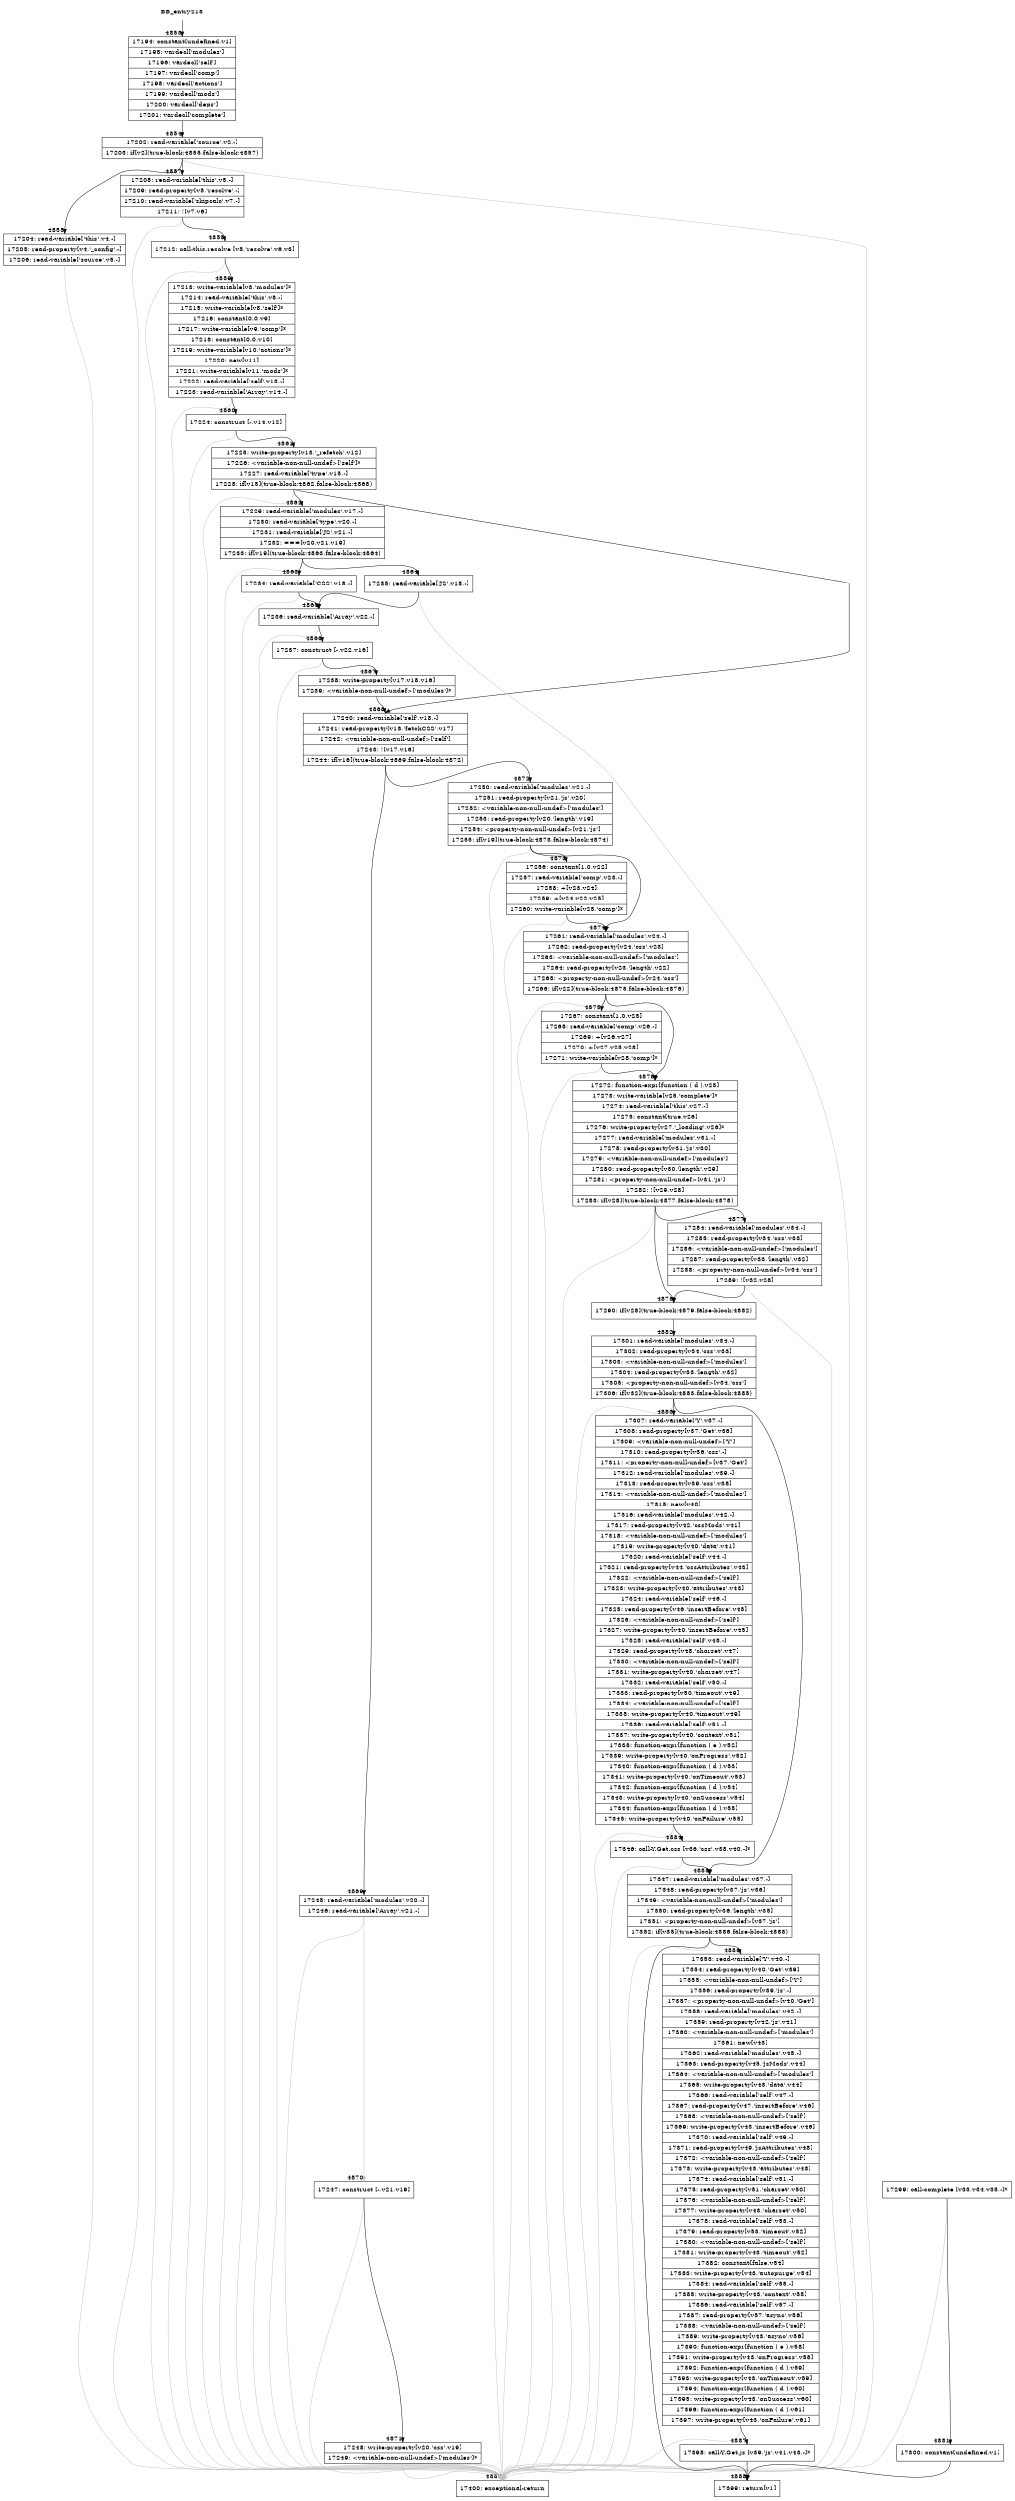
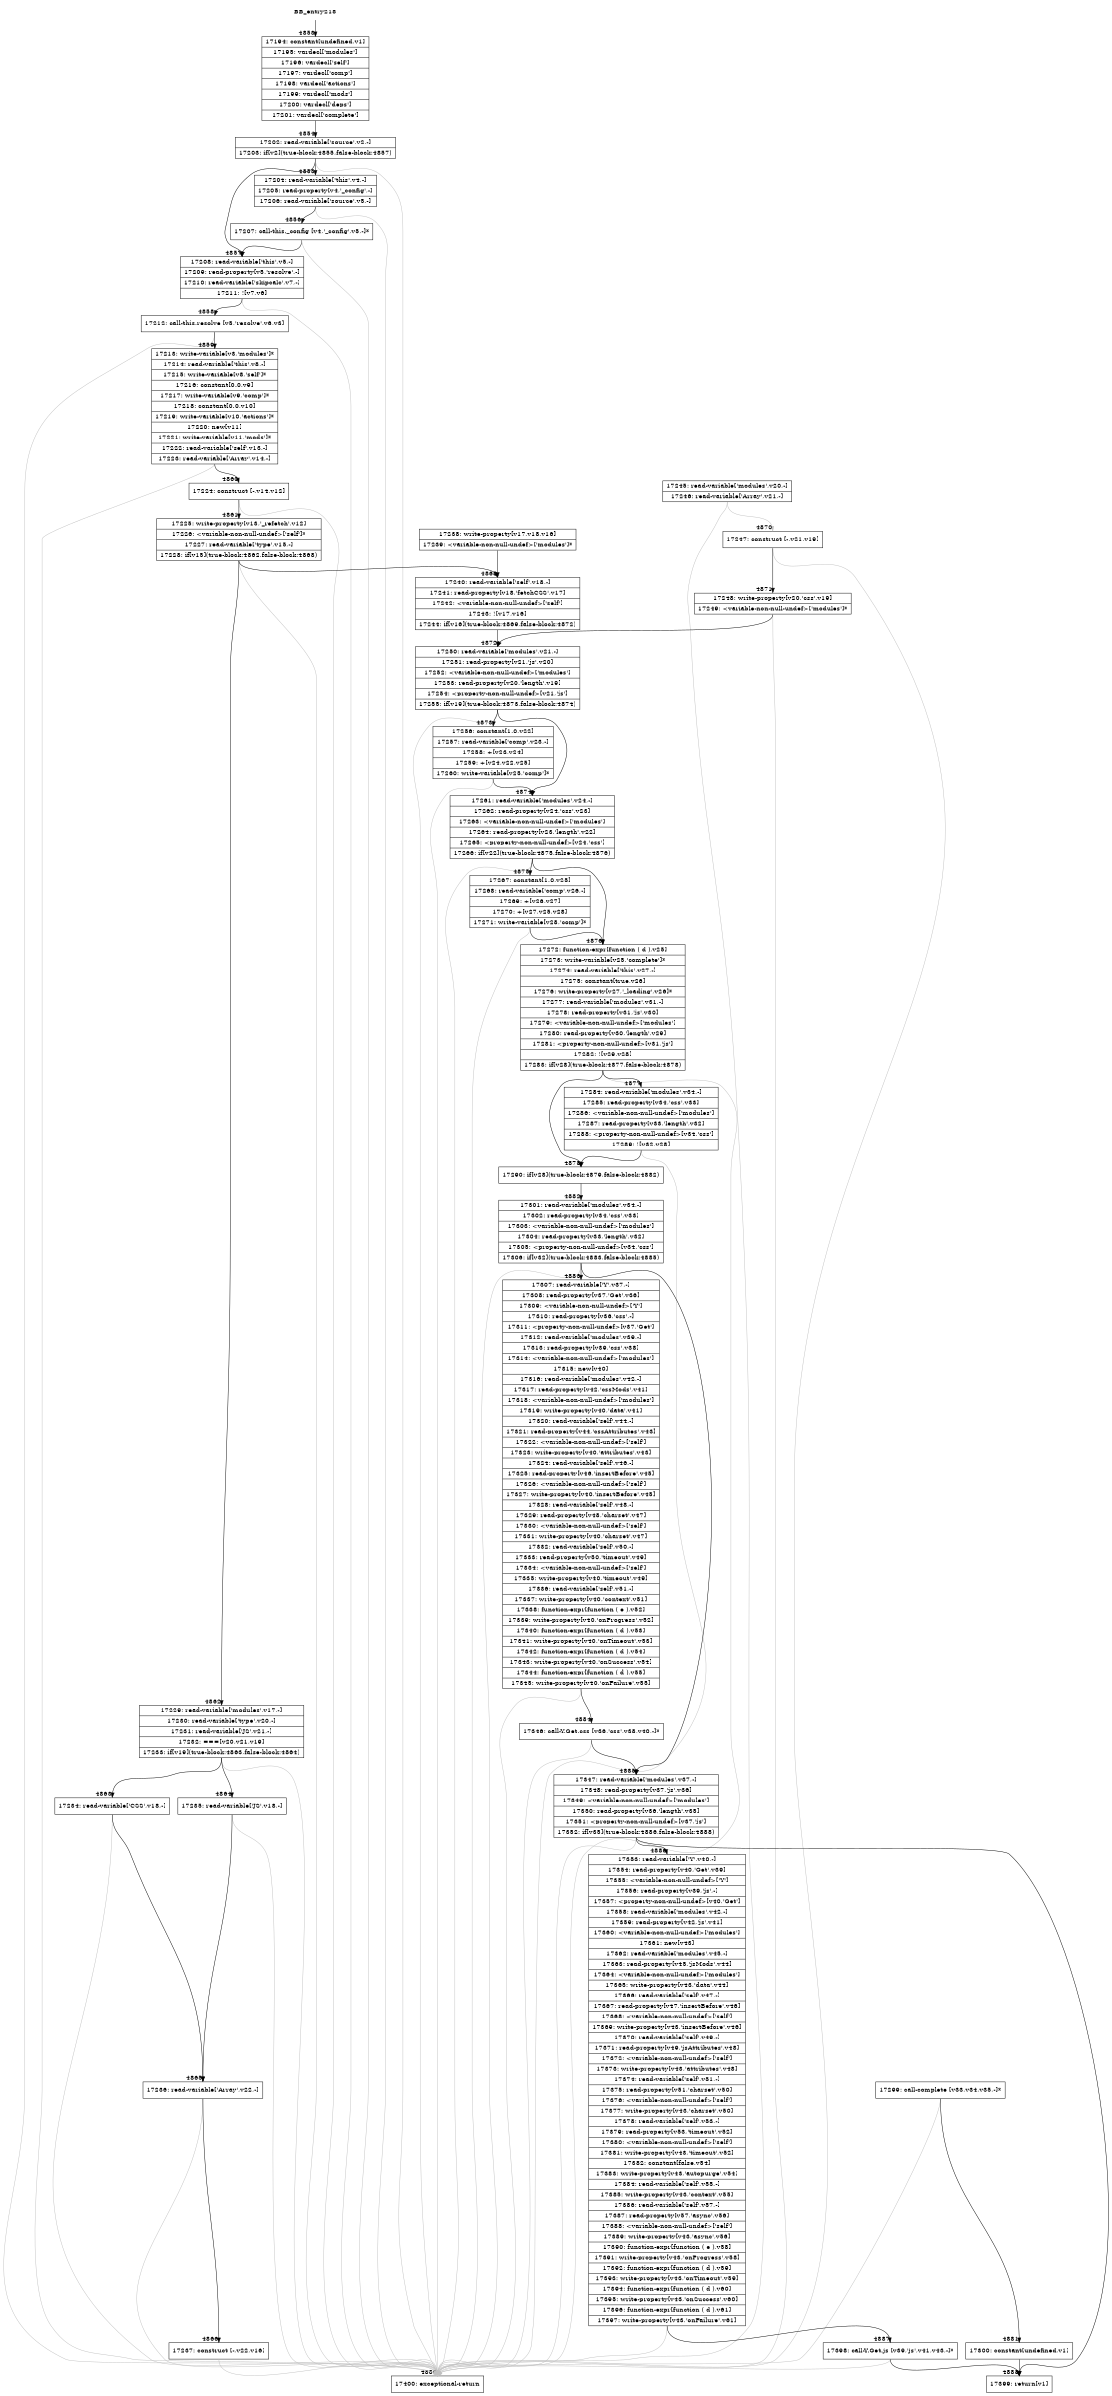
  digraph {
    rankdir=TD
    node [shape=record]
    edge [headport=n tailport=s]
    n1 [label=BB_entry218 shape=none]
    n2 [label="{17194: constant[undefined,v1]|17195: vardecl['modules']|17196: vardecl['self']|17197: vardecl['comp']|17198: vardecl['actions']|17199: vardecl['mods']|17200: vardecl['deps']|17201: vardecl['complete']}"]
    n3 [label="{17202: read-variable['source',v2,-]|17203: if[v2](true-block:4855,false-block:4857)}"]
    n4 [label="{17204: read-variable['this',v4,-]|17205: read-property[v4,'_config',-]|17206: read-variable['source',v5,-]}"]
    n5 [label="{17208: read-variable['this',v5,-]|17209: read-property[v5,'resolve',-]|17210: read-variable['skipcalc',v7,-]|17211: ![v7,v6]}"]
    n6 [label="{17400: exceptional-return}"]
+   n7 [label="{17207: call-this._config [v4,'_config',v5,-]*}"]
    n8 [label="{17212: call-this.resolve [v5,'resolve',v6,v3]}"]
    n9 [label="{17213: write-variable[v3,'modules']*|17214: read-variable['this',v8,-]|17215: write-variable[v8,'self']*|17216: constant[0.0,v9]|17217: write-variable[v9,'comp']*|17218: constant[0.0,v10]|17219: write-variable[v10,'actions']*|17220: new[v11]|17221: write-variable[v11,'mods']*|17222: read-variable['self',v13,-]|17223: read-variable['Array',v14,-]}"]
    n10 [label="{17224: construct [-,v14,v12]}"]
    n11 [label="{17225: write-property[v13,'_refetch',v12]|17226: \<variable-non-null-undef\>['self']*|17227: read-variable['type',v15,-]|17228: if[v15](true-block:4862,false-block:4868)}"]
    n12 [label="{17229: read-variable['modules',v17,-]|17230: read-variable['type',v20,-]|17231: read-variable['JS',v21,-]|17232: ===[v20,v21,v19]|17233: if[v19](true-block:4863,false-block:4864)}"]
    n13 [label="{17240: read-variable['self',v18,-]|17241: read-property[v18,'fetchCSS',v17]|17242: \<variable-non-null-undef\>['self']|17243: ![v17,v16]|17244: if[v16](true-block:4869,false-block:4872)}"]
    n14 [label="{17234: read-variable['CSS',v18,-]}"]
    n15 [label="{17235: read-variable['JS',v18,-]}"]
    n16 [label="{17245: read-variable['modules',v20,-]|17246: read-variable['Array',v21,-]}"]
    n17 [label="{17250: read-variable['modules',v21,-]|17251: read-property[v21,'js',v20]|17252: \<variable-non-null-undef\>['modules']|17253: read-property[v20,'length',v19]|17254: \<property-non-null-undef\>[v21,'js']|17255: if[v19](true-block:4873,false-block:4874)}"]
    n18 [label="{17236: read-variable['Array',v22,-]}"]
    n19 [label="{17247: construct [-,v21,v19]}"]
    n20 [label="{17256: constant[1.0,v22]|17257: read-variable['comp',v23,-]|17258: +[v23,v24]|17259: +[v24,v22,v25]|17260: write-variable[v25,'comp']*}"]
    n21 [label="{17261: read-variable['modules',v24,-]|17262: read-property[v24,'css',v23]|17263: \<variable-non-null-undef\>['modules']|17264: read-property[v23,'length',v22]|17265: \<property-non-null-undef\>[v24,'css']|17266: if[v22](true-block:4875,false-block:4876)}"]
    n22 [label="{17237: construct [-,v22,v16]}"]
    n23 [label="{17238: write-property[v17,v18,v16]|17239: \<variable-non-null-undef\>['modules']*}"]
    n24 [label="{17248: write-property[v20,'css',v19]|17249: \<variable-non-null-undef\>['modules']*}"]
    n25 [label="{17267: constant[1.0,v25]|17268: read-variable['comp',v26,-]|17269: +[v26,v27]|17270: +[v27,v25,v28]|17271: write-variable[v28,'comp']*}"]
    n26 [label="{17272: function-expr[function ( d ),v25]|17273: write-variable[v25,'complete']*|17274: read-variable['this',v27,-]|17275: constant[true,v26]|17276: write-property[v27,'_loading',v26]*|17277: read-variable['modules',v31,-]|17278: read-property[v31,'js',v30]|17279: \<variable-non-null-undef\>['modules']|17280: read-property[v30,'length',v29]|17281: \<property-non-null-undef\>[v31,'js']|17282: ![v29,v28]|17283: if[v28](true-block:4877,false-block:4878)}"]
    n27 [label="{17290: if[v28](true-block:4879,false-block:4882)}"]
    n28 [label="{17284: read-variable['modules',v34,-]|17285: read-property[v34,'css',v33]|17286: \<variable-non-null-undef\>['modules']|17287: read-property[v33,'length',v32]|17288: \<property-non-null-undef\>[v34,'css']|17289: ![v32,v28]}"]
    n29 [label="{17301: read-variable['modules',v34,-]|17302: read-property[v34,'css',v33]|17303: \<variable-non-null-undef\>['modules']|17304: read-property[v33,'length',v32]|17305: \<property-non-null-undef\>[v34,'css']|17306: if[v32](true-block:4883,false-block:4885)}"]
    n30 [label="{17307: read-variable['Y',v37,-]|17308: read-property[v37,'Get',v36]|17309: \<variable-non-null-undef\>['Y']|17310: read-property[v36,'css',-]|17311: \<property-non-null-undef\>[v37,'Get']|17312: read-variable['modules',v39,-]|17313: read-property[v39,'css',v38]|17314: \<variable-non-null-undef\>['modules']|17315: new[v40]|17316: read-variable['modules',v42,-]|17317: read-property[v42,'cssMods',v41]|17318: \<variable-non-null-undef\>['modules']|17319: write-property[v40,'data',v41]|17320: read-variable['self',v44,-]|17321: read-property[v44,'cssAttributes',v43]|17322: \<variable-non-null-undef\>['self']|17323: write-property[v40,'attributes',v43]|17324: read-variable['self',v46,-]|17325: read-property[v46,'insertBefore',v45]|17326: \<variable-non-null-undef\>['self']|17327: write-property[v40,'insertBefore',v45]|17328: read-variable['self',v48,-]|17329: read-property[v48,'charset',v47]|17330: \<variable-non-null-undef\>['self']|17331: write-property[v40,'charset',v47]|17332: read-variable['self',v50,-]|17333: read-property[v50,'timeout',v49]|17334: \<variable-non-null-undef\>['self']|17335: write-property[v40,'timeout',v49]|17336: read-variable['self',v51,-]|17337: write-property[v40,'context',v51]|17338: function-expr[function ( e ),v52]|17339: write-property[v40,'onProgress',v52]|17340: function-expr[function ( d ),v53]|17341: write-property[v40,'onTimeout',v53]|17342: function-expr[function ( d ),v54]|17343: write-property[v40,'onSuccess',v54]|17344: function-expr[function ( d ),v55]|17345: write-property[v40,'onFailure',v55]}"]
    n31 [label="{17347: read-variable['modules',v37,-]|17348: read-property[v37,'js',v36]|17349: \<variable-non-null-undef\>['modules']|17350: read-property[v36,'length',v35]|17351: \<property-non-null-undef\>[v37,'js']|17352: if[v35](true-block:4886,false-block:4888)}"]
    n32 [label="{17299: call-complete [v33,v34,v35,-]*}"]
    n33 [label="{17300: constant[undefined,v1]}"]
    n34 [label="{17346: call-Y.Get.css [v36,'css',v38,v40,-]*}"]
    n35 [label="{17399: return[v1]}"]
    n36 [label="{17353: read-variable['Y',v40,-]|17354: read-property[v40,'Get',v39]|17355: \<variable-non-null-undef\>['Y']|17356: read-property[v39,'js',-]|17357: \<property-non-null-undef\>[v40,'Get']|17358: read-variable['modules',v42,-]|17359: read-property[v42,'js',v41]|17360: \<variable-non-null-undef\>['modules']|17361: new[v43]|17362: read-variable['modules',v45,-]|17363: read-property[v45,'jsMods',v44]|17364: \<variable-non-null-undef\>['modules']|17365: write-property[v43,'data',v44]|17366: read-variable['self',v47,-]|17367: read-property[v47,'insertBefore',v46]|17368: \<variable-non-null-undef\>['self']|17369: write-property[v43,'insertBefore',v46]|17370: read-variable['self',v49,-]|17371: read-property[v49,'jsAttributes',v48]|17372: \<variable-non-null-undef\>['self']|17373: write-property[v43,'attributes',v48]|17374: read-variable['self',v51,-]|17375: read-property[v51,'charset',v50]|17376: \<variable-non-null-undef\>['self']|17377: write-property[v43,'charset',v50]|17378: read-variable['self',v53,-]|17379: read-property[v53,'timeout',v52]|17380: \<variable-non-null-undef\>['self']|17381: write-property[v43,'timeout',v52]|17382: constant[false,v54]|17383: write-property[v43,'autopurge',v54]|17384: read-variable['self',v55,-]|17385: write-property[v43,'context',v55]|17386: read-variable['self',v57,-]|17387: read-property[v57,'async',v56]|17388: \<variable-non-null-undef\>['self']|17389: write-property[v43,'async',v56]|17390: function-expr[function ( e ),v58]|17391: write-property[v43,'onProgress',v58]|17392: function-expr[function ( d ),v59]|17393: write-property[v43,'onTimeout',v59]|17394: function-expr[function ( d ),v60]|17395: write-property[v43,'onSuccess',v60]|17396: function-expr[function ( d ),v61]|17397: write-property[v43,'onFailure',v61]}"]
    n37 [label="{17398: call-Y.Get.js [v39,'js',v41,v43,-]*}"]
    n1 -> n2 [headlabel="    4853"]
    n2 -> n3 [headlabel="      4854"]
    n3 -> n4 [headlabel="      4855"]
    n3 -> n5 [headlabel="      4857"]
    n3 -> n6 [color=gray headlabel="      4889"]
    n4 -> n6 [color=gray]
+   n4 -> n7 [headlabel="      4856"]
    n5 -> n6 [color=gray]
    n5 -> n8 [headlabel="      4858"]
+   n7 -> n5
+   n7 -> n6 [color=gray]
    n8 -> n6 [color=gray]
    n8 -> n9 [headlabel="      4859"]
    n9 -> n6 [color=gray]
    n9 -> n10 [headlabel="      4860"]
    n10 -> n6 [color=gray]
    n10 -> n11 [headlabel="      4861"]
    n11 -> n6 [color=gray]
    n11 -> n12 [headlabel="      4862"]
    n11 -> n13 [headlabel="      4868"]
    n12 -> n6 [color=gray]
    n12 -> n14 [headlabel="      4863"]
    n12 -> n15 [headlabel="      4864"]
-   n13 -> n16 [headlabel="      4869"]
    n13 -> n17 [headlabel="      4872"]
    n14 -> n6 [color=gray]
    n14 -> n18 [headlabel="      4865"]
    n15 -> n6 [color=gray]
    n15 -> n18
    n16 -> n6 [color=gray]
    n16 -> n19 [color=gray headlabel="      4870"]
    n17 -> n6 [color=gray]
    n17 -> n20 [headlabel="      4873"]
    n17 -> n21 [headlabel="      4874"]
    n18 -> n6 [color=gray]
    n18 -> n22 [headlabel="      4866"]
    n19 -> n6 [color=gray]
    n19 -> n24 [headlabel="      4871"]
    n20 -> n6 [color=gray]
    n20 -> n21
    n21 -> n6 [color=gray]
    n21 -> n25 [headlabel="      4875"]
    n21 -> n26 [headlabel="      4876"]
    n22 -> n6 [color=gray]
-   n22 -> n23 [headlabel="      4867"]
    n23 -> n13
    n24 -> n6 [color=gray]
+   n24 -> n17
    n25 -> n6 [color=gray]
    n25 -> n26
    n26 -> n6 [color=gray]
    n26 -> n27 [headlabel="      4878"]
    n26 -> n28 [headlabel="      4877"]
    n27 -> n29 [headlabel="      4882"]
    n28 -> n6 [color=gray]
    n28 -> n27
    n29 -> n6 [color=gray]
    n29 -> n30 [headlabel="      4883"]
    n29 -> n31 [headlabel="      4885"]
    n30 -> n6 [color=gray]
    n30 -> n34 [headlabel="      4884"]
    n31 -> n6 [color=gray]
    n31 -> n35
    n31 -> n36 [headlabel="      4886"]
    n32 -> n6 [color=gray]
    n32 -> n33 [headlabel="      4881"]
    n33 -> n35 [headlabel="      4888"]
    n34 -> n6 [color=gray]
    n34 -> n31
    n36 -> n6 [color=gray]
    n36 -> n37 [headlabel="      4887"]
    n37 -> n6 [color=gray]
    n37 -> n35
  }
